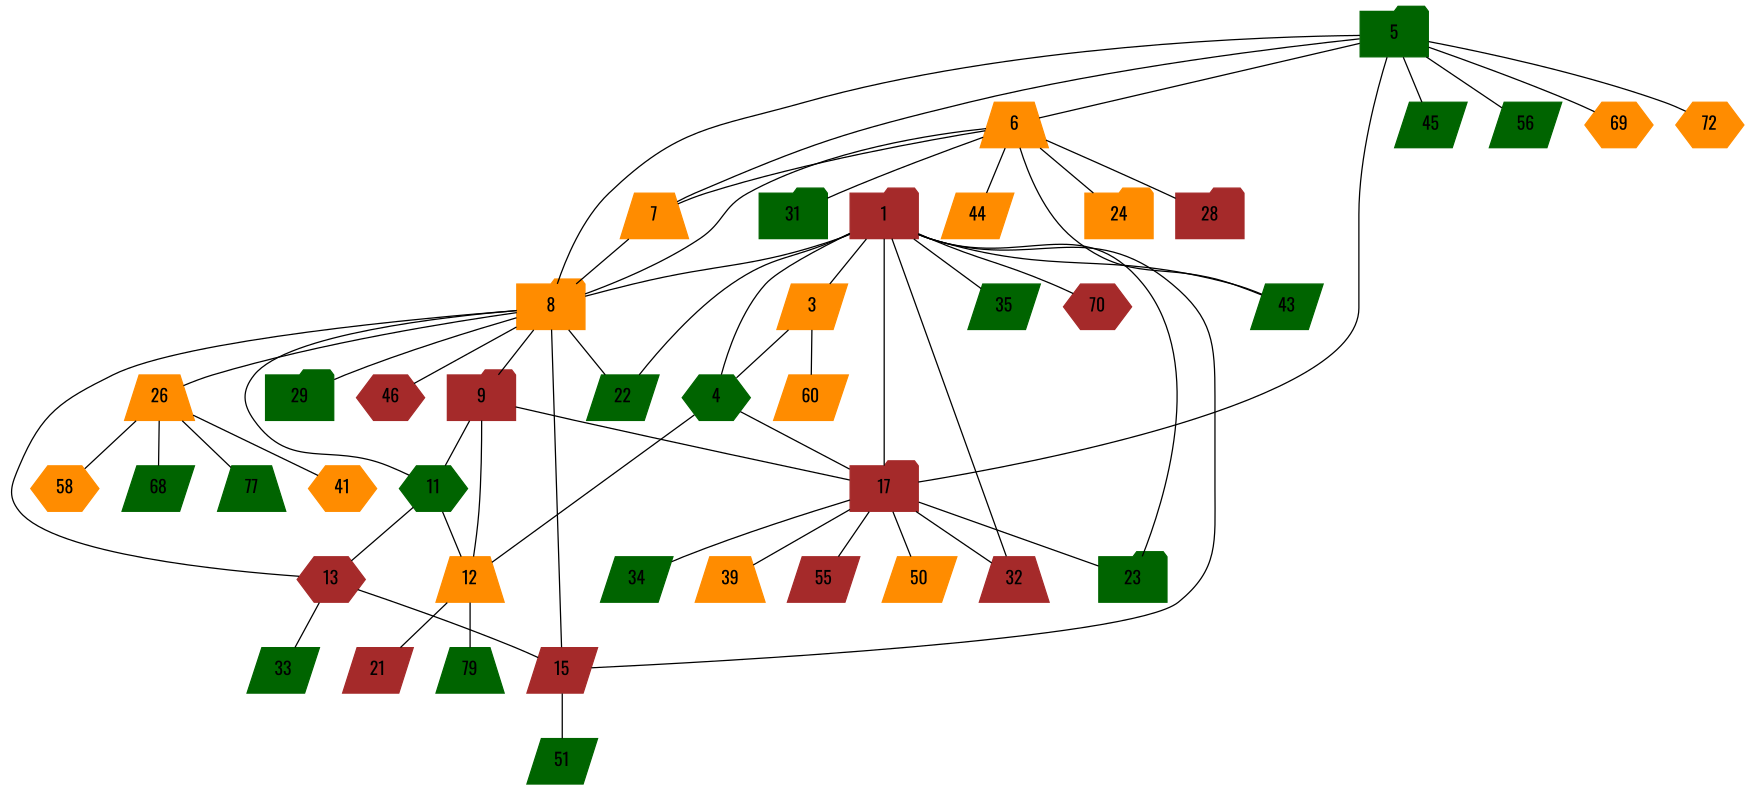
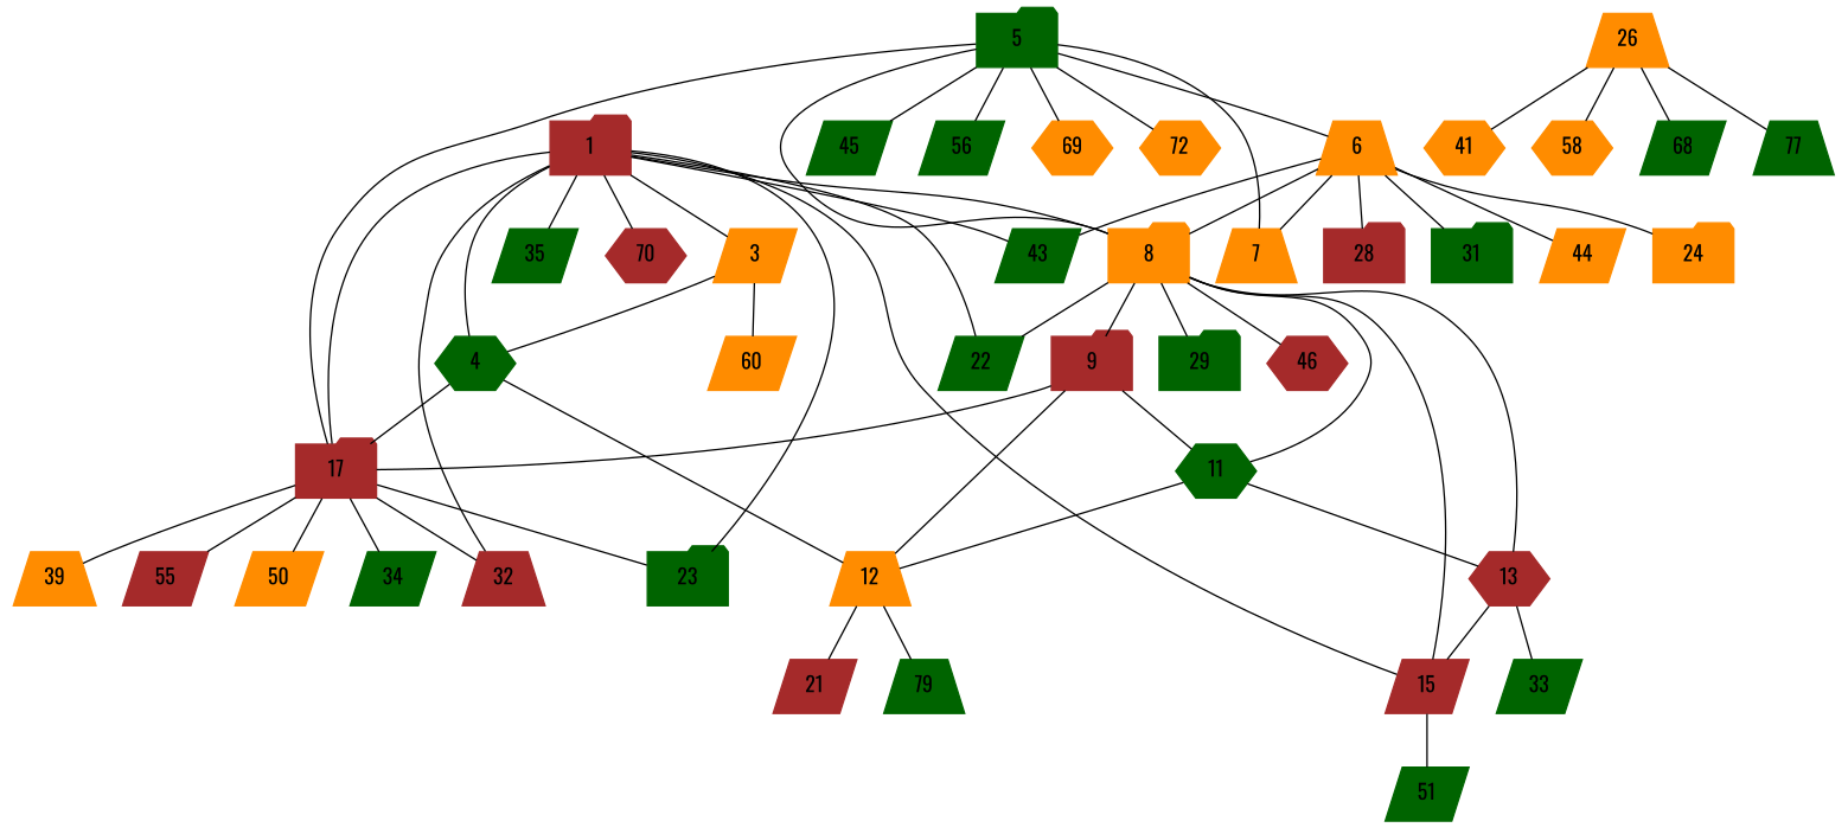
  graph {
    fontname=Oswald
    node [color=darkgreen fontname=Oswald shape=parallelogram style=filled]
    edge [fontname=Oswald]
    1 [color=brown shape=folder super="+2+50"]
    3 [color=darkorange]
    4 [shape=hexagon super="+71+64"]
    8 [color=darkorange shape=folder super="+10+14+47+36+38+53"]
    15 [color=brown]
    17 [color=brown shape=folder super="+18+25+40+66+54+61"]
    22 [super="+75+48"]
    23 [shape=folder]
    32 [color=brown shape=trapezium super="+67"]
    35
    43
    70 [color=brown shape=hexagon]
    60 [color=darkorange]
    12 [color=darkorange shape=trapezium]
    9 [color=brown shape=folder]
    11 [shape=hexagon super="+37"]
    13 [color=brown shape=hexagon super="+16+82+63"]
    26 [color=darkorange shape=trapezium]
    29 [shape=folder]
    46 [color=brown shape=hexagon]
    51 [super="+59"]
    n22 [color=darkorange label=50]
    34 [super="+62"]
    39 [color=darkorange shape=trapezium]
    55 [color=brown]
    21 [color=brown super="+65"]
    79 [shape=trapezium]
    5 [shape=folder]
    6 [color=darkorange shape=trapezium]
    7 [color=darkorange shape=trapezium]
    45
    56
    69 [color=darkorange shape=hexagon]
    72 [color=darkorange shape=hexagon super="+81"]
    24 [color=darkorange shape=folder]
    28 [color=brown shape=folder]
    31 [shape=folder]
    44 [color=darkorange]
    33
    41 [color=darkorange shape=hexagon]
    58 [color=darkorange shape=hexagon]
    68
    77 [shape=trapezium]
    1 -- 3 [weight=2]
    1 -- 4 [weight=2]
    1 -- 8 [weight=3]
    1 -- 15
    1 -- 17 [weight=6]
    1 -- 22
    1 -- 23
    1 -- 32
    1 -- 35
    1 -- 43
    1 -- 70
    3 -- 4
    3 -- 60
    4 -- 17
    4 -- 12
    8 -- 15
    8 -- 22
    8 -- 9
    8 -- 11
    8 -- 13 [weight=2]
-   8 -- 26
    8 -- 29
    8 -- 46
    15 -- 51
    17 -- 23
    17 -- 32
    17 -- n22
    17 -- 34
    17 -- 39
    17 -- 55
    12 -- 21
    12 -- 79
    9 -- 17
    9 -- 12
    9 -- 11
    11 -- 12
    11 -- 13
    13 -- 15 [weight=2]
    13 -- 33
    26 -- 41
    26 -- 58
    26 -- 68
    26 -- 77
    5 -- 8
    5 -- 17
    5 -- 6
    5 -- 7
    5 -- 45
    5 -- 56
    5 -- 69
    5 -- 72
    6 -- 8
    6 -- 43
    6 -- 7
    6 -- 24
    6 -- 28
    6 -- 31
    6 -- 44
-   7 -- 8
  }
